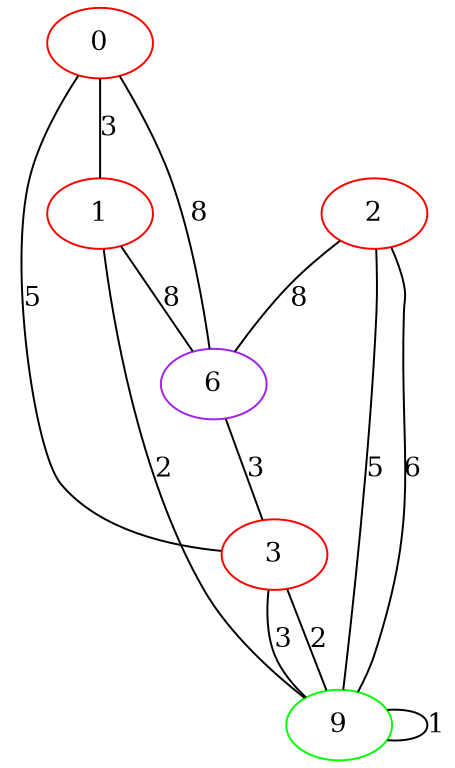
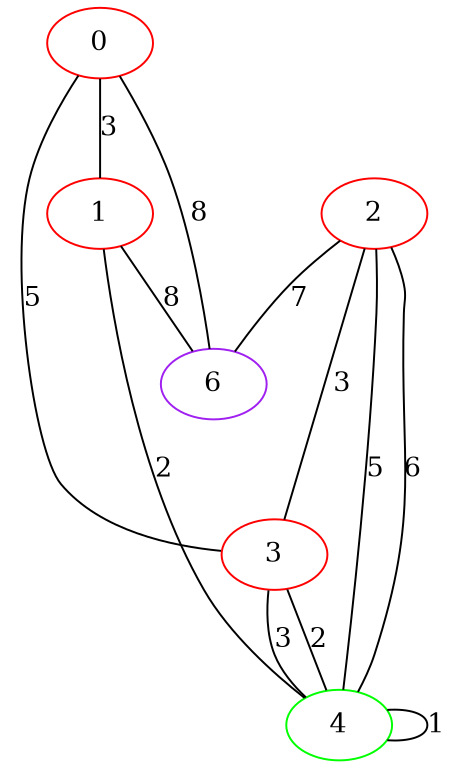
  graph {
    node [color=red weight=1]
    0
    1
    n3 [color=purple label=6 weight=4]
    3
-   4 [color=green weight=2 label=9]
+   4 [color=green weight=2]
    2
    0 -- 1 [label=3]
    0 -- n3 [label=8]
    0 -- 3 [label=5]
    1 -- n3 [label=8]
    1 -- 4 [label=2]
    3 -- 4 [label=2]
    3 -- 4 [label=3]
    4 -- 4 [label=1]
-   2 -- n3 [label=8]
-   n3 -- 3 [label=3]
+   2 -- n3 [label=7]
+   2 -- 3 [label=3]
    2 -- 4 [label=5]
    2 -- 4 [label=6]
  }
